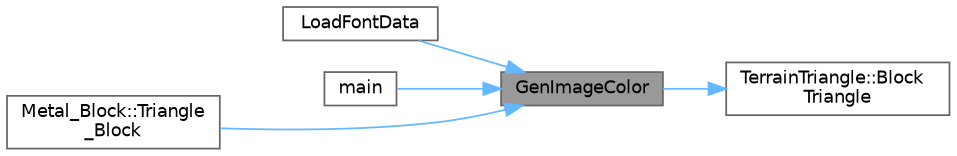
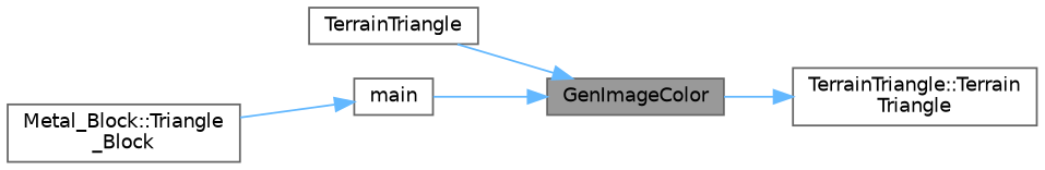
  digraph {
    rankdir=RL
    node [color=grey40 fillcolor=white fontname=Helvetica fontsize=10 shape=box style=filled]
    edge [color=steelblue1 dir=back fontname=Helvetica fontsize=10 labelfontname=Helvetica labelfontsize=10 style=solid]
    n1 [color=gray40 fillcolor=grey60 fontcolor=black height=0.2 label=GenImageColor width=0.4]
-   n2 [height=0.2 label=LoadFontData width=0.4]
+   n2 [height=0.2 label=TerrainTriangle width=0.4]
    n3 [height=0.2 label=main width=0.4]
    n4 [height=0.2 label="Metal_Block::Triangle\l_Block" width=0.4]
-   n5 [height=0.2 label="TerrainTriangle::Block\lTriangle" width=0.4]
+   n5 [height=0.2 label="TerrainTriangle::Terrain\lTriangle" width=0.4]
    n1 -> n2
    n1 -> n3
-   n1 -> n4
+   n3 -> n4
    n5 -> n1
  }
